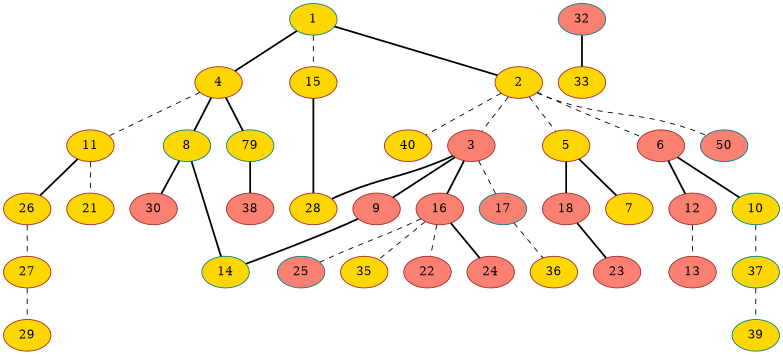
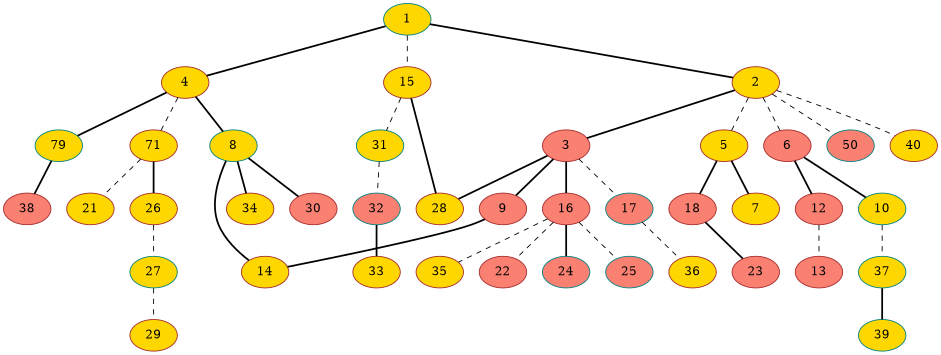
  graph {
    fontname="DejaVu Serif"
    node [color=brown fillcolor=gold fontname="DejaVu Serif" style=filled]
    edge [fontname="DejaVu Serif" style=bold]
    1 [color=teal]
    2
    4
    15
    3 [fillcolor=salmon]
    5
    6 [fillcolor=salmon]
    n8 [color=teal fillcolor=salmon label=50]
    40
    8 [color=teal]
-   11
+   11 [label=71]
    n12 [color=teal label=79]
    28
+   31 [color=teal]
    9 [fillcolor=salmon]
    16 [fillcolor=salmon]
    17 [color=teal fillcolor=salmon]
    7
    18 [fillcolor=salmon]
    10 [color=teal]
    12 [fillcolor=salmon]
-   14 [color=teal]
+   14
    30 [fillcolor=salmon]
+   34
    21
    26
    38 [fillcolor=salmon]
    32 [color=teal fillcolor=salmon]
    22 [fillcolor=salmon]
-   24 [fillcolor=salmon]
+   24 [color=teal fillcolor=salmon]
    25 [color=teal fillcolor=salmon]
    35
    36
    23 [fillcolor=salmon]
    37 [color=teal]
    13 [fillcolor=salmon]
-   27
+   27 [color=teal]
    39 [color=teal]
    29
    33
    1 -- 2
    1 -- 4
    1 -- 15 [style=dashed]
-   2 -- 3 [style=dashed]
+   2 -- 3
    2 -- 5 [style=dashed]
    2 -- 6 [style=dashed]
    2 -- n8 [style=dashed]
    2 -- 40 [style=dashed]
    4 -- 8
    4 -- 11 [style=dashed]
    4 -- n12
    15 -- 28
+   15 -- 31 [style=dashed]
    3 -- 28
    3 -- 9
    3 -- 16
    3 -- 17 [style=dashed]
    5 -- 7
    5 -- 18
    6 -- 10
    6 -- 12
    8 -- 14
    8 -- 30
+   8 -- 34
    11 -- 21 [style=dashed]
    11 -- 26
    n12 -- 38
+   31 -- 32 [style=dashed]
    9 -- 14
    16 -- 22 [style=dashed]
    16 -- 24
    16 -- 25 [style=dashed]
    16 -- 35 [style=dashed]
    17 -- 36 [style=dashed]
    18 -- 23
    10 -- 37 [style=dashed]
    12 -- 13 [style=dashed]
    26 -- 27 [style=dashed]
    32 -- 33
-   37 -- 39 [style=dashed]
+   37 -- 39
    27 -- 29 [style=dashed]
  }
